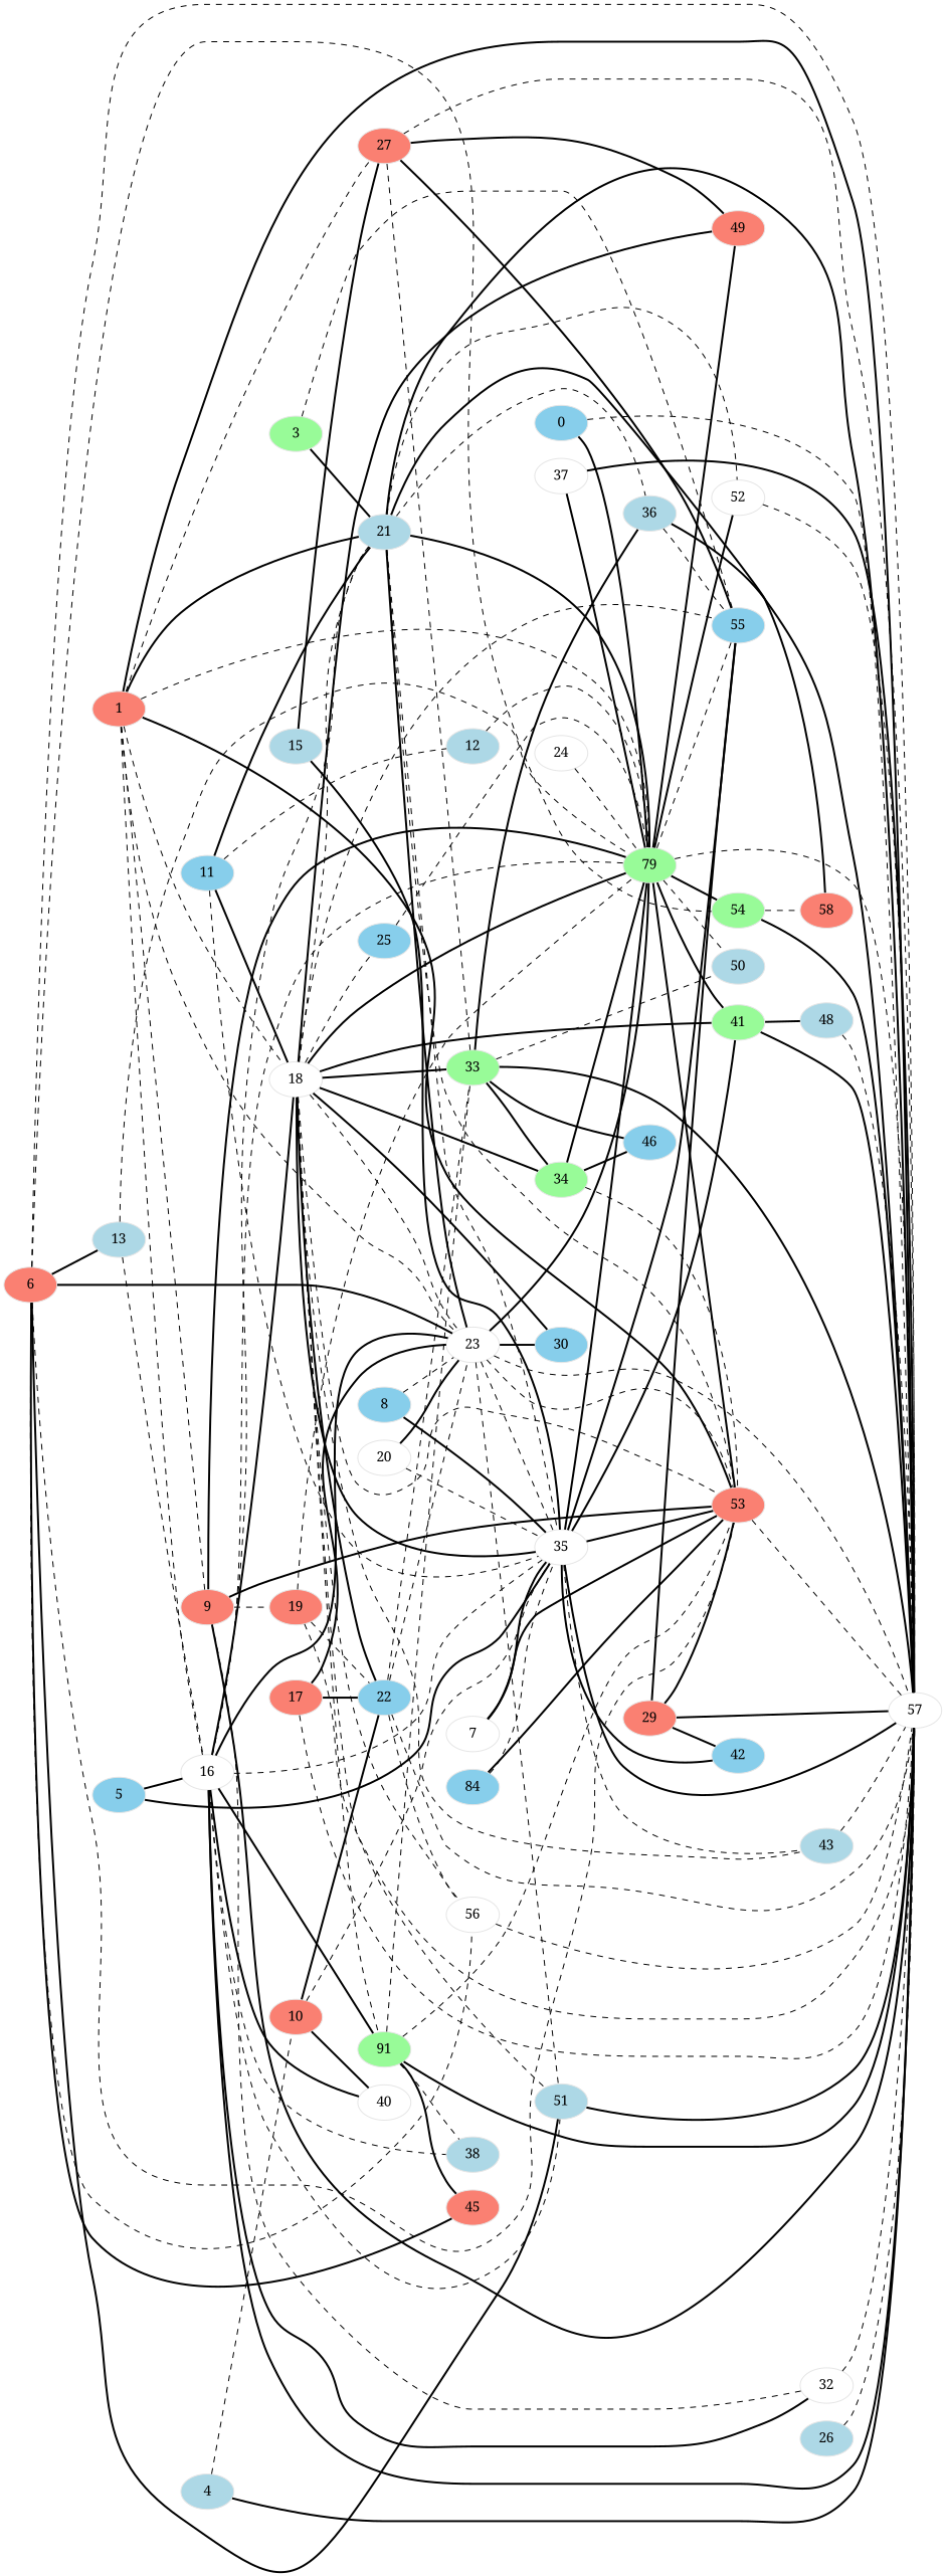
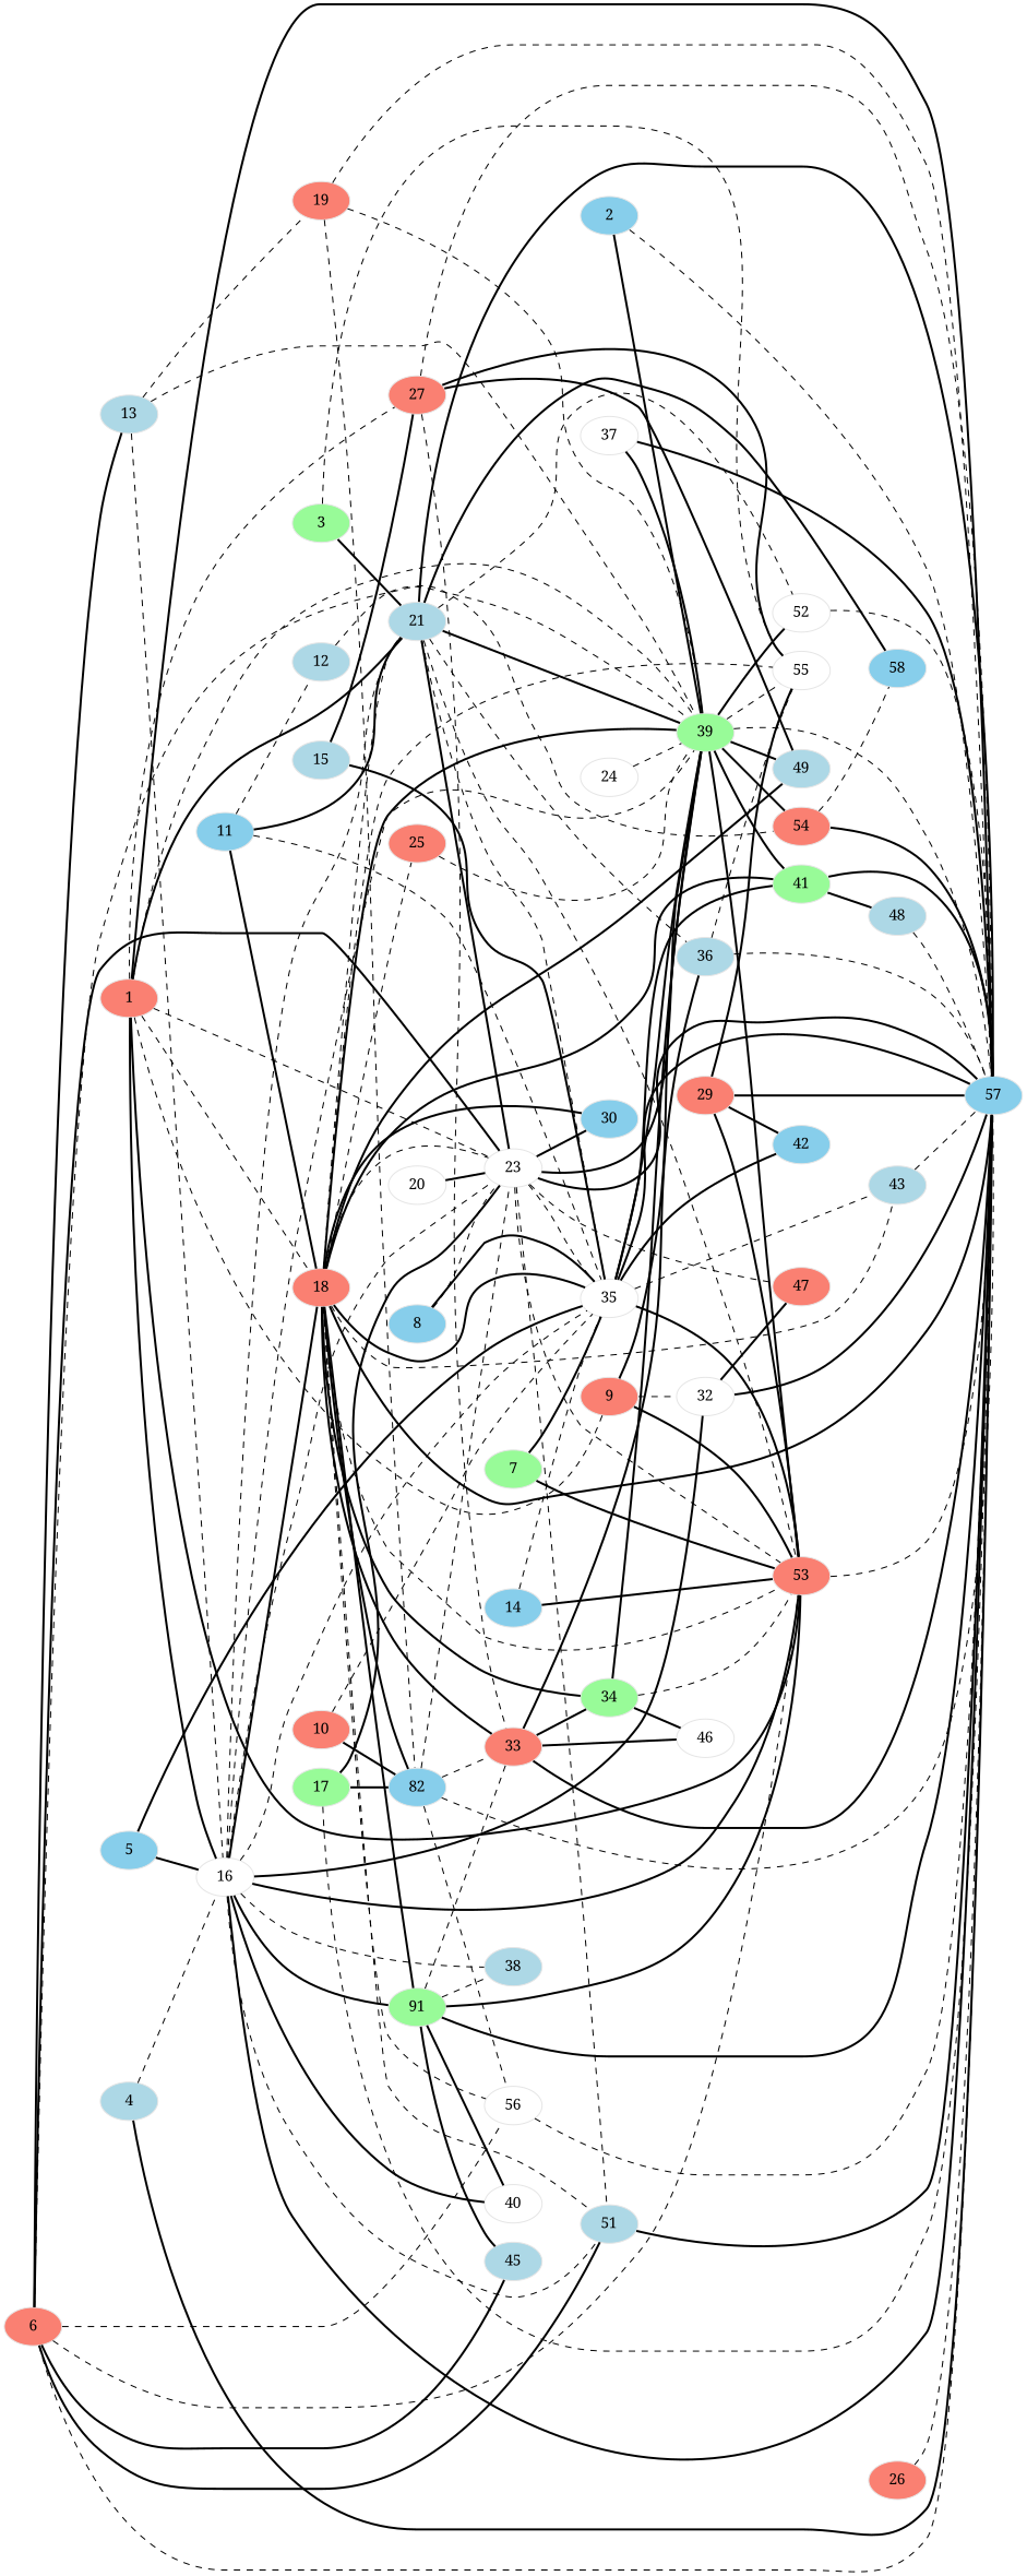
  graph {
    fontname="Noto Serif"
    rankdir=LR
    node [color=gray90 fillcolor=salmon fontname="Noto Serif" style=filled]
    edge [fontname="Noto Serif" style=bold weight=1.0]
    1
    9
    16 [fillcolor=white]
-   18 [fillcolor=white]
+   18
    21 [fillcolor=lightblue]
    23 [fillcolor=white]
    27
-   39 [fillcolor=palegreen label=79]
+   39 [fillcolor=palegreen]
    53
-   57 [fillcolor=white]
+   57 [fillcolor=skyblue]
    19
    32 [fillcolor=white]
    35 [fillcolor=white]
    51 [fillcolor=lightblue]
    n15 [fillcolor=palegreen label=91]
    38 [fillcolor=lightblue]
    40 [fillcolor=white]
-   55 [fillcolor=skyblue]
+   55 [fillcolor=white]
    56 [fillcolor=white]
-   22 [fillcolor=skyblue]
-   25 [fillcolor=skyblue]
+   22 [fillcolor=skyblue label=82]
+   25
    30 [fillcolor=skyblue]
-   33 [fillcolor=palegreen]
+   33
    34 [fillcolor=palegreen]
    41 [fillcolor=palegreen]
    43 [fillcolor=lightblue]
-   49
+   49 [fillcolor=lightblue]
    36 [fillcolor=lightblue]
    52 [fillcolor=white]
-   58
+   58 [fillcolor=skyblue]
+   47
    42 [fillcolor=skyblue]
-   54 [fillcolor=palegreen]
-   50 [fillcolor=lightblue]
-   2 [fillcolor=skyblue label=0]
+   54
+   2 [fillcolor=skyblue]
    3 [fillcolor=palegreen]
    4 [fillcolor=lightblue]
    5 [fillcolor=skyblue]
    6
    13 [fillcolor=lightblue]
-   45
-   7 [fillcolor=white]
+   45 [fillcolor=lightblue]
+   7 [fillcolor=palegreen]
    8 [fillcolor=skyblue]
    10
    11 [fillcolor=skyblue]
    12 [fillcolor=lightblue]
-   14 [fillcolor=skyblue label=84]
+   14 [fillcolor=skyblue]
    15 [fillcolor=lightblue]
-   17
-   46 [fillcolor=skyblue]
+   17 [fillcolor=palegreen]
+   46 [fillcolor=white]
    48 [fillcolor=lightblue]
    20 [fillcolor=white]
    24 [fillcolor=white]
-   26 [fillcolor=lightblue]
+   26
    29
    37 [fillcolor=white]
    1 -- 9 [style=dashed]
-   1 -- 16 [style=dashed]
+   1 -- 16
    1 -- 18 [style=dashed]
    1 -- 21
    1 -- 23 [style=dashed]
    1 -- 27 [style=dashed]
    1 -- 39 [style=dashed]
    1 -- 53
    1 -- 57 [weight=2.0]
    9 -- 39
    9 -- 53
-   9 -- 19 [style=dashed]
+   13 -- 19 [style=dashed]
    9 -- 32 [style=dashed]
    16 -- 18
    16 -- 21 [style=dashed]
-   16 -- 23
+   16 -- 23 [style=dashed]
    16 -- 39 [style=dashed]
+   16 -- 53
    16 -- 57 [weight=2.0]
    16 -- 32
    16 -- 35 [style=dashed weight=2.0]
    16 -- 51 [style=dashed]
    16 -- n15 [weight=2.0]
    16 -- 38 [style=dashed]
    16 -- 40
    18 -- 21 [style=dashed weight=2.0]
    18 -- 23 [style=dashed]
    18 -- 39 [weight=2.0]
    18 -- 53 [style=dashed]
-   9 -- 57 [weight=2.0]
+   18 -- 57 [weight=2.0]
    18 -- 35
    18 -- 51 [style=dashed]
-   18 -- n15 [style=dashed]
+   18 -- n15
    18 -- 55 [style=dashed]
    18 -- 56 [style=dashed weight=2.0]
    18 -- 22
    18 -- 25 [style=dashed]
    18 -- 30
    18 -- 33
    18 -- 34
    18 -- 41
    18 -- 43 [style=dashed]
    18 -- 49 [weight=2.0]
    21 -- 23
    21 -- 39
    21 -- 53 [style=dashed]
    21 -- 57 [weight=2.0]
    21 -- 35 [style=dashed]
    21 -- 36 [style=dashed]
    21 -- 52 [style=dashed]
    21 -- 58
    23 -- 39
    23 -- 53 [style=dashed]
-   23 -- 57 [style=dashed weight=2.0]
+   23 -- 57 [weight=2.0]
    23 -- 35 [style=dashed weight=2.0]
    23 -- 51 [style=dashed]
    23 -- 30
+   23 -- 47 [style=dashed]
    27 -- 57 [style=dashed]
    27 -- 55
    27 -- 33 [style=dashed]
    27 -- 49
    39 -- 53
    39 -- 57 [style=dashed weight=2.0]
    39 -- 55 [style=dashed]
    39 -- 41
    39 -- 49
    39 -- 52
    39 -- 54 [weight=3.0]
-   39 -- 50 [style=dashed]
    53 -- 57 [style=dashed weight=2.0]
    19 -- 39 [style=dashed]
    19 -- 57 [style=dashed]
    19 -- 22 [style=dashed]
-   32 -- 57 [style=dashed weight=2.0]
+   32 -- 57 [weight=2.0]
+   32 -- 47
    35 -- 39
    35 -- 53
    35 -- 57 [weight=3.0]
-   35 -- 55
    35 -- 41
    35 -- 43 [style=dashed]
    35 -- 42
    51 -- 57
-   n15 -- 53 [style=dashed]
+   n15 -- 53
    n15 -- 57
    n15 -- 38 [style=dashed]
-   10 -- 40
+   n15 -- 40
    n15 -- 33 [style=dashed]
    n15 -- 45
    56 -- 57 [style=dashed]
    22 -- 23 [style=dashed weight=2.0]
    22 -- 57 [style=dashed weight=2.0]
    22 -- 56 [style=dashed]
    22 -- 33 [style=dashed]
    25 -- 39 [style=dashed]
    33 -- 57
    33 -- 34
    33 -- 36
-   33 -- 50 [style=dashed]
    33 -- 46
    34 -- 39
    34 -- 53 [style=dashed weight=2.0]
    34 -- 46
    41 -- 57
    41 -- 48
    43 -- 57 [style=dashed weight=2.0]
-   36 -- 57
+   36 -- 57 [style=dashed]
    36 -- 55 [style=dashed]
    52 -- 57 [style=dashed]
    54 -- 57
    54 -- 58 [style=dashed]
    2 -- 39
    2 -- 57 [style=dashed]
    3 -- 21
    3 -- 55 [style=dashed]
-   4 -- 10 [style=dashed]
+   4 -- 16 [style=dashed]
    4 -- 57
    5 -- 16
    5 -- 35
    6 -- 23 [weight=2.0]
    6 -- 53 [style=dashed]
    6 -- 57 [style=dashed]
    6 -- 51
    6 -- 56 [style=dashed]
    6 -- 54 [style=dashed]
    6 -- 13
    6 -- 45
    13 -- 16 [style=dashed]
    13 -- 39 [style=dashed]
    7 -- 53
    7 -- 35
    8 -- 23 [style=dashed]
    8 -- 35
    10 -- 35 [style=dashed]
    10 -- 22
    11 -- 18
    11 -- 21
    11 -- 35 [style=dashed]
    11 -- 12 [style=dashed]
    12 -- 39 [style=dashed]
    14 -- 53
    14 -- 35 [style=dashed]
    15 -- 27
    15 -- 35
    17 -- 23
    17 -- 57 [style=dashed]
    17 -- 22
    48 -- 57 [style=dashed weight=2.0]
    20 -- 23
-   20 -- 35 [style=dashed]
    24 -- 39 [style=dashed]
    26 -- 57 [style=dashed]
    29 -- 53
    29 -- 57 [weight=2.0]
    29 -- 55
    29 -- 42
    37 -- 39
    37 -- 57
  }
